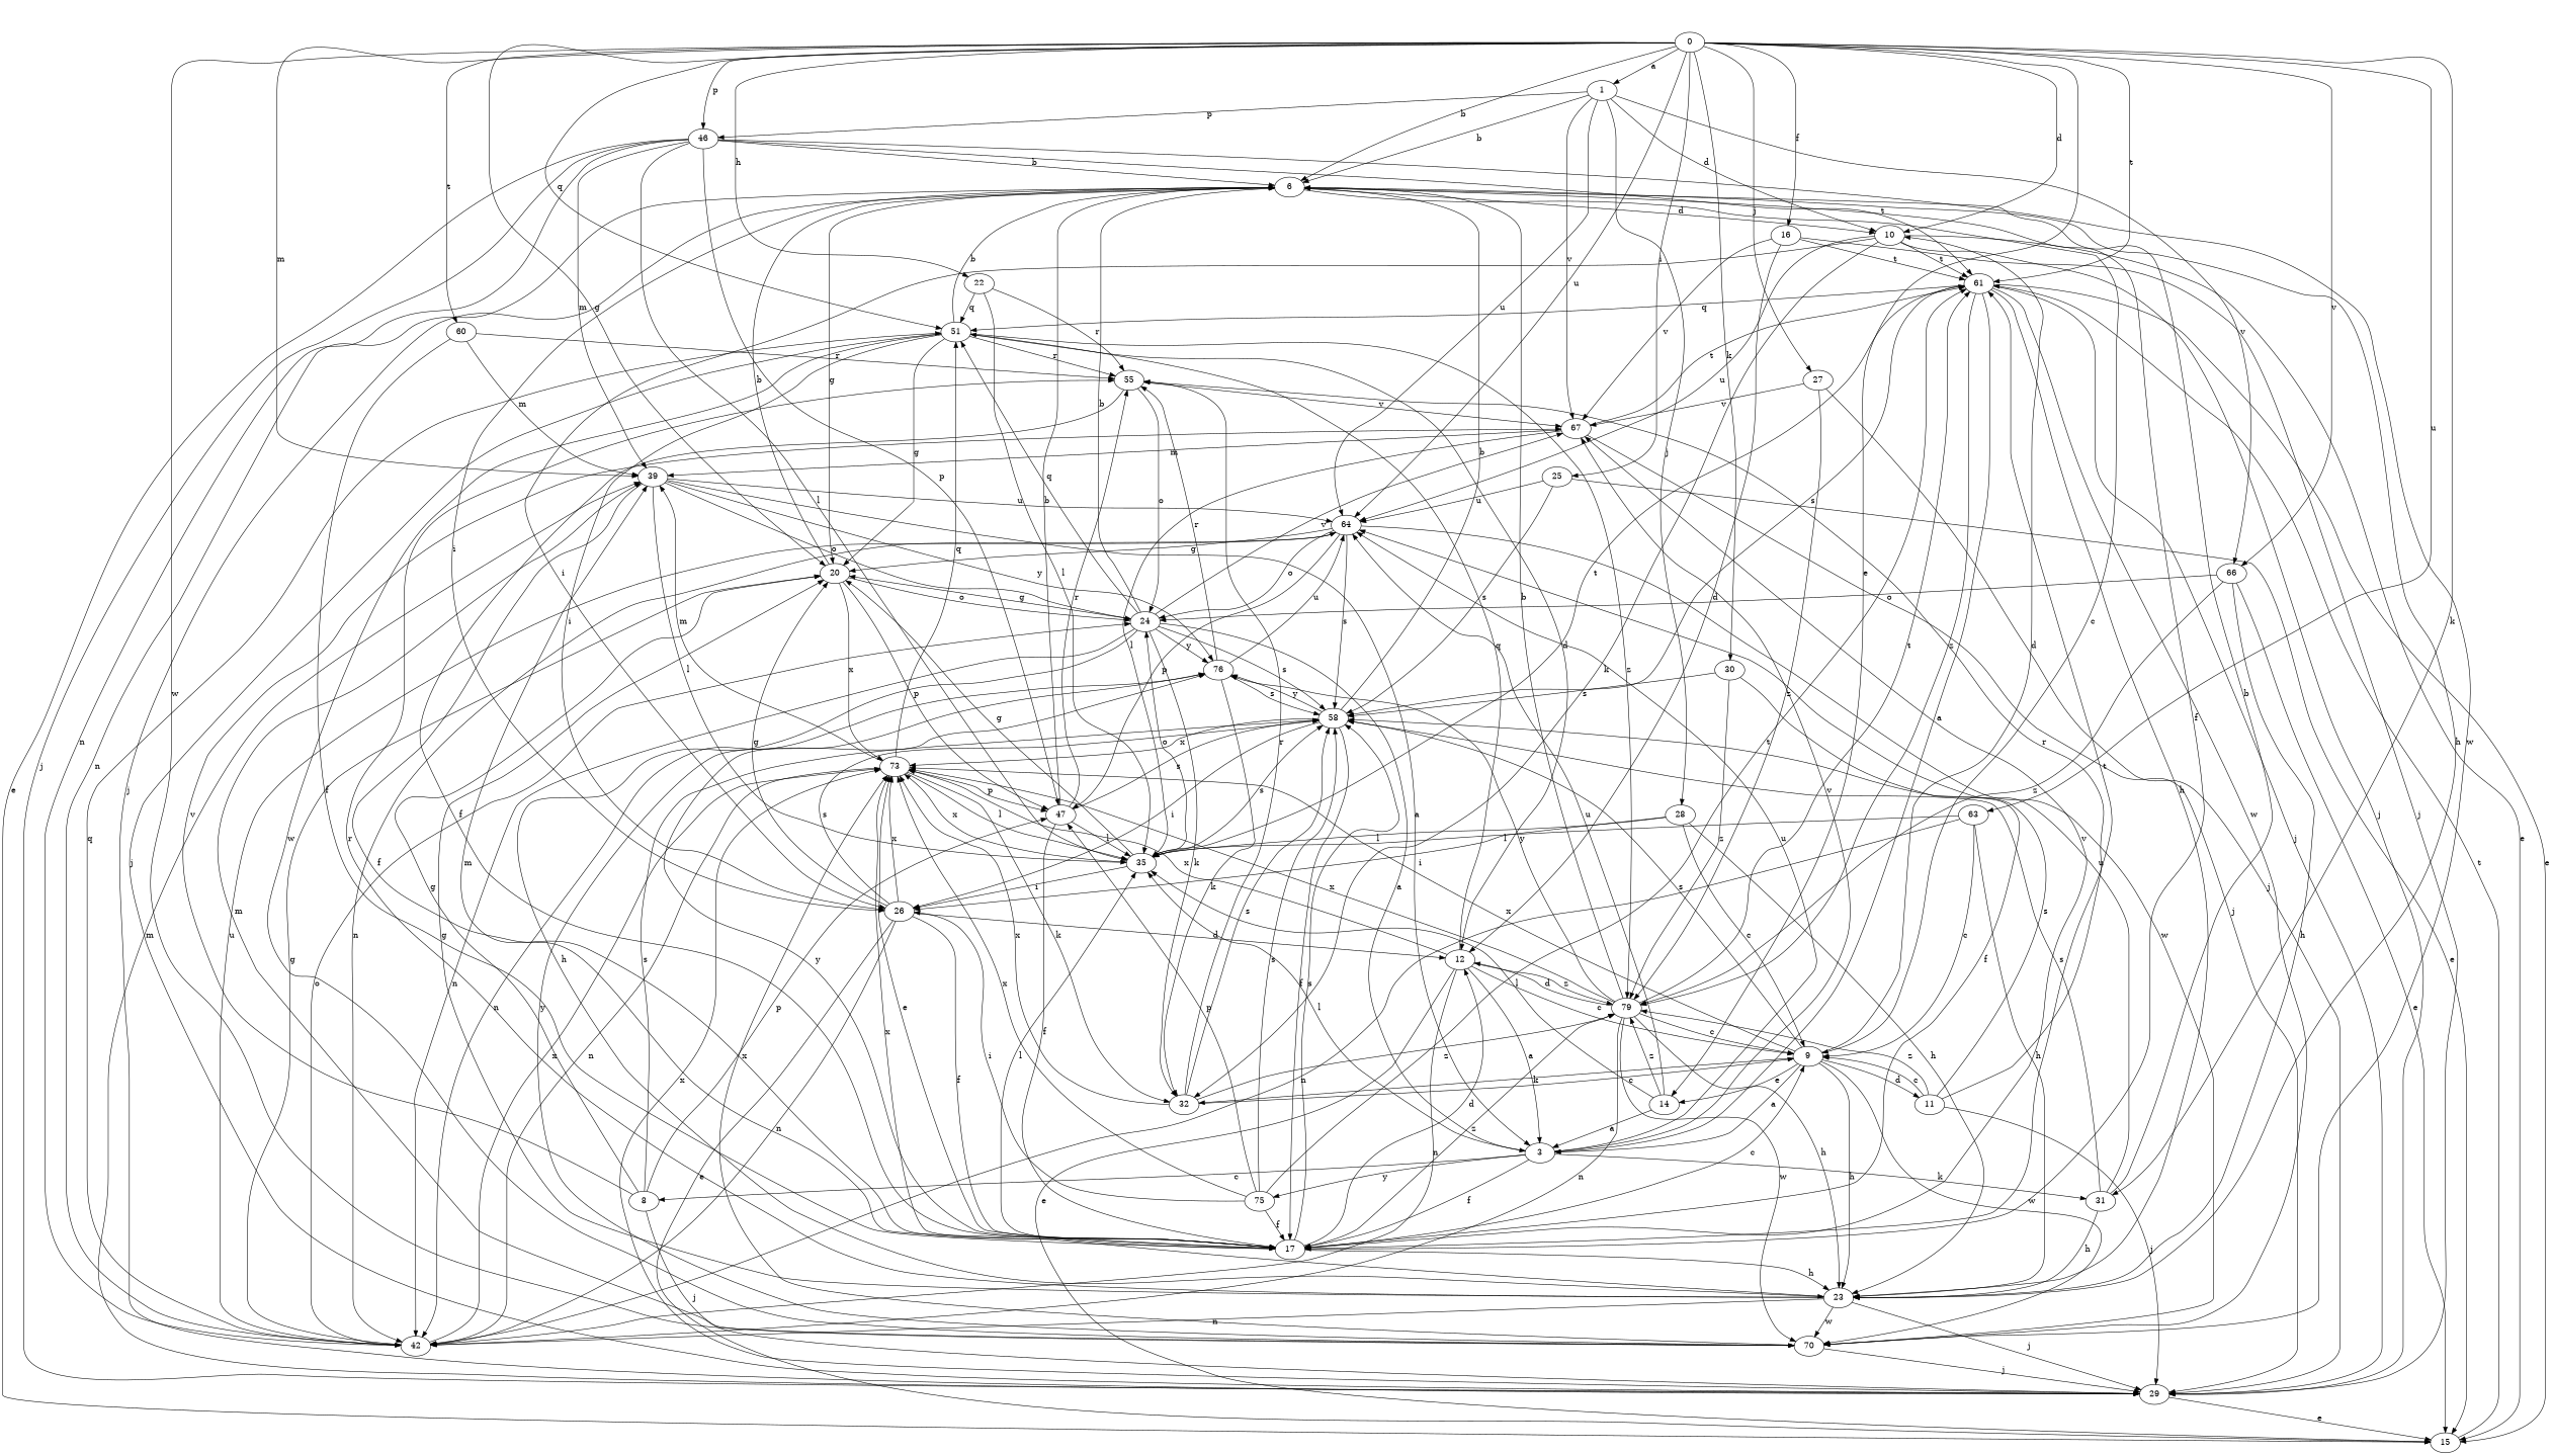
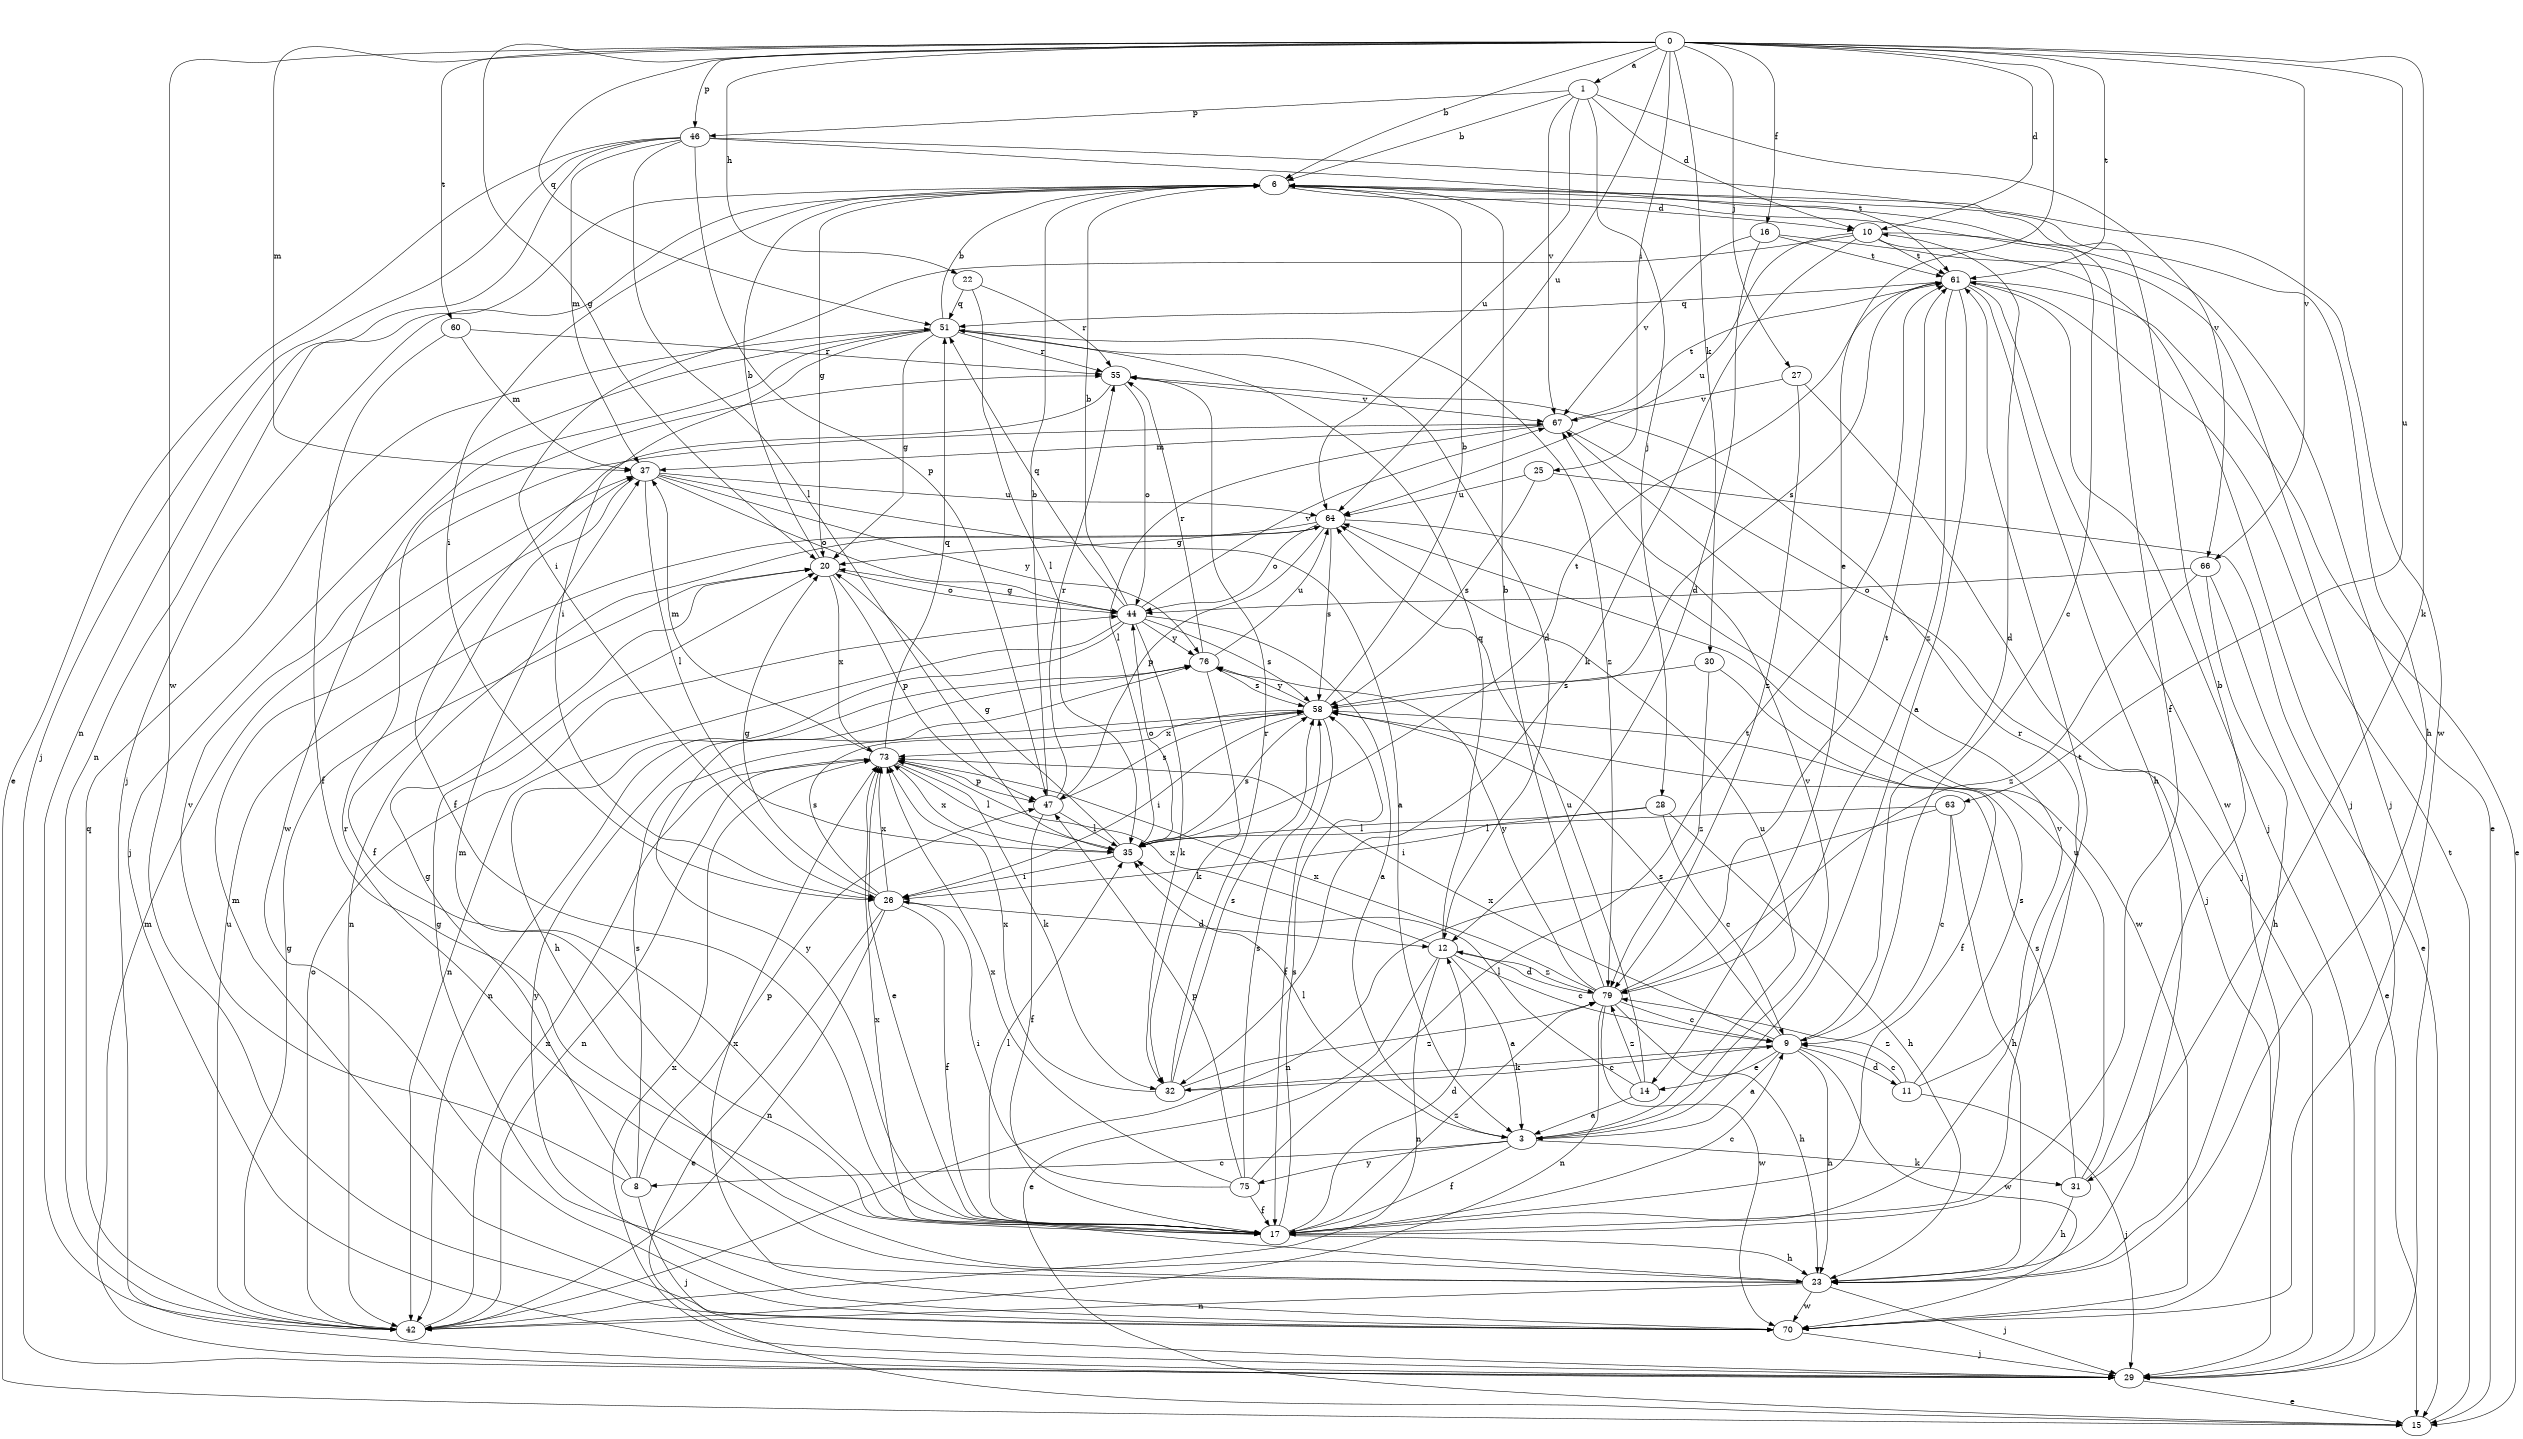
  strict digraph {
    0
    1
    6
    10
    14
    16
    20
    22
    25
    27
    30
    31
-   39
+   39 [label=37]
    46
    51
    60
    61
    63
    64
    66
    70
    28
    67
    17
    9
    23
    26
    29
    42
    32
    15
    3
    35
    79
    12
    47
    73
-   44 [label=24]
+   44
    55
    58
    76
    8
    75
    11
    0 -> 1 [label=a]
    0 -> 6 [label=b]
    0 -> 10 [label=d]
    0 -> 14 [label=e]
    0 -> 16 [label=f]
    0 -> 20 [label=g]
    0 -> 22 [label=h]
    0 -> 25 [label=i]
    0 -> 27 [label=j]
    0 -> 30 [label=k]
    0 -> 31 [label=k]
    0 -> 39 [label=m]
    0 -> 46 [label=p]
    0 -> 51 [label=q]
    0 -> 60 [label=t]
    0 -> 61 [label=t]
    0 -> 63 [label=u]
    0 -> 64 [label=u]
    0 -> 66 [label=v]
    0 -> 70 [label=w]
    1 -> 6 [label=b]
    1 -> 10 [label=d]
    1 -> 46 [label=p]
    1 -> 64 [label=u]
    1 -> 66 [label=v]
    1 -> 28 [label=j]
    1 -> 67 [label=v]
    6 -> 10 [label=d]
    6 -> 20 [label=g]
    6 -> 17 [label=f]
    6 -> 9 [label=c]
    6 -> 23 [label=h]
    6 -> 26 [label=i]
    6 -> 29 [label=j]
    6 -> 42 [label=n]
    10 -> 61 [label=t]
    10 -> 64 [label=u]
    10 -> 26 [label=i]
    10 -> 29 [label=j]
    10 -> 32 [label=k]
    10 -> 15 [label=e]
    14 -> 64 [label=u]
    14 -> 3 [label=a]
    14 -> 35 [label=l]
    14 -> 79 [label=z]
    16 -> 61 [label=t]
    16 -> 67 [label=v]
    16 -> 29 [label=j]
    16 -> 12 [label=d]
    20 -> 6 [label=b]
    20 -> 47 [label=p]
    20 -> 73 [label=x]
    20 -> 44 [label=o]
    22 -> 51 [label=q]
    22 -> 35 [label=l]
    22 -> 55 [label=r]
    25 -> 64 [label=u]
    25 -> 15 [label=e]
    25 -> 58 [label=s]
    27 -> 67 [label=v]
    27 -> 29 [label=j]
    27 -> 79 [label=z]
    30 -> 17 [label=f]
    30 -> 79 [label=z]
    30 -> 58 [label=s]
    31 -> 6 [label=b]
    31 -> 64 [label=u]
    31 -> 23 [label=h]
    31 -> 58 [label=s]
    39 -> 64 [label=u]
    39 -> 17 [label=f]
    39 -> 3 [label=a]
    39 -> 35 [label=l]
    39 -> 44 [label=o]
    39 -> 76 [label=y]
-   46 -> 6 [label=b]
    46 -> 39 [label=m]
    46 -> 61 [label=t]
    46 -> 70 [label=w]
    46 -> 29 [label=j]
    46 -> 42 [label=n]
    46 -> 15 [label=e]
    46 -> 35 [label=l]
    46 -> 47 [label=p]
    51 -> 6 [label=b]
    51 -> 20 [label=g]
    51 -> 70 [label=w]
    51 -> 26 [label=i]
    51 -> 29 [label=j]
    51 -> 79 [label=z]
    51 -> 12 [label=d]
    51 -> 55 [label=r]
    60 -> 39 [label=m]
    60 -> 17 [label=f]
    60 -> 55 [label=r]
    61 -> 51 [label=q]
    61 -> 70 [label=w]
    61 -> 23 [label=h]
    61 -> 29 [label=j]
    61 -> 15 [label=e]
    61 -> 3 [label=a]
    61 -> 79 [label=z]
    61 -> 58 [label=s]
    63 -> 9 [label=c]
    63 -> 23 [label=h]
    63 -> 42 [label=n]
    63 -> 35 [label=l]
    64 -> 20 [label=g]
    64 -> 70 [label=w]
    64 -> 42 [label=n]
    64 -> 47 [label=p]
    64 -> 44 [label=o]
    64 -> 58 [label=s]
    66 -> 23 [label=h]
    66 -> 15 [label=e]
    66 -> 79 [label=z]
    66 -> 44 [label=o]
    70 -> 39 [label=m]
    70 -> 29 [label=j]
    70 -> 73 [label=x]
    70 -> 76 [label=y]
    28 -> 9 [label=c]
    28 -> 23 [label=h]
    28 -> 26 [label=i]
    28 -> 35 [label=l]
    67 -> 39 [label=m]
    67 -> 61 [label=t]
    67 -> 29 [label=j]
    67 -> 35 [label=l]
    17 -> 39 [label=m]
    17 -> 61 [label=t]
    17 -> 67 [label=v]
    17 -> 9 [label=c]
    17 -> 23 [label=h]
    17 -> 35 [label=l]
    17 -> 79 [label=z]
    17 -> 12 [label=d]
    17 -> 73 [label=e]
    17 -> 58 [label=s]
    17 -> 76 [label=y]
    9 -> 10 [label=d]
    9 -> 14 [label=e]
    9 -> 70 [label=w]
    9 -> 23 [label=h]
    9 -> 32 [label=k]
    9 -> 3 [label=a]
    9 -> 73 [label=x]
    9 -> 58 [label=s]
    9 -> 11 [label=d]
    23 -> 20 [label=g]
    23 -> 70 [label=w]
    23 -> 29 [label=j]
    23 -> 42 [label=n]
    23 -> 73 [label=x]
    23 -> 55 [label=r]
    26 -> 20 [label=g]
    26 -> 17 [label=f]
    26 -> 42 [label=n]
    26 -> 15 [label=e]
    26 -> 12 [label=d]
    26 -> 73 [label=x]
    26 -> 58 [label=s]
    29 -> 39 [label=m]
    29 -> 15 [label=e]
    29 -> 73 [label=x]
    42 -> 20 [label=g]
    42 -> 51 [label=q]
    42 -> 64 [label=u]
    42 -> 73 [label=x]
    42 -> 44 [label=o]
    32 -> 9 [label=c]
    32 -> 79 [label=z]
    32 -> 73 [label=x]
    32 -> 55 [label=r]
    32 -> 58 [label=s]
    15 -> 61 [label=t]
    3 -> 31 [label=k]
    3 -> 64 [label=u]
    3 -> 67 [label=v]
    3 -> 17 [label=f]
    3 -> 35 [label=l]
    3 -> 8 [label=c]
    3 -> 75 [label=y]
    35 -> 20 [label=g]
    35 -> 61 [label=t]
    35 -> 26 [label=i]
    35 -> 73 [label=x]
    35 -> 44 [label=o]
    35 -> 58 [label=s]
    79 -> 6 [label=b]
    79 -> 61 [label=t]
    79 -> 70 [label=w]
    79 -> 9 [label=c]
    79 -> 23 [label=h]
    79 -> 42 [label=n]
    79 -> 12 [label=d]
    79 -> 73 [label=x]
    79 -> 76 [label=y]
    12 -> 51 [label=q]
    12 -> 9 [label=c]
    12 -> 42 [label=n]
    12 -> 15 [label=e]
    12 -> 3 [label=a]
    12 -> 79 [label=z]
    12 -> 73 [label=x]
    47 -> 6 [label=b]
    47 -> 17 [label=f]
    47 -> 35 [label=l]
    47 -> 55 [label=r]
    47 -> 58 [label=s]
    73 -> 39 [label=m]
    73 -> 51 [label=q]
    73 -> 42 [label=n]
    73 -> 32 [label=k]
    73 -> 35 [label=l]
    73 -> 47 [label=p]
    44 -> 6 [label=b]
    44 -> 20 [label=g]
    44 -> 51 [label=q]
    44 -> 67 [label=v]
    44 -> 23 [label=h]
    44 -> 42 [label=n]
    44 -> 32 [label=k]
    44 -> 3 [label=a]
    44 -> 58 [label=s]
    44 -> 76 [label=y]
    55 -> 67 [label=v]
    55 -> 17 [label=f]
    55 -> 44 [label=o]
    58 -> 6 [label=b]
    58 -> 17 [label=f]
    58 -> 26 [label=i]
    58 -> 73 [label=x]
    58 -> 76 [label=y]
    76 -> 64 [label=u]
    76 -> 42 [label=n]
    76 -> 32 [label=k]
    76 -> 55 [label=r]
    76 -> 58 [label=s]
    8 -> 20 [label=g]
    8 -> 67 [label=v]
    8 -> 29 [label=j]
    8 -> 47 [label=p]
    8 -> 58 [label=s]
    75 -> 61 [label=t]
    75 -> 17 [label=f]
    75 -> 26 [label=i]
    75 -> 47 [label=p]
    75 -> 73 [label=x]
    75 -> 58 [label=s]
    11 -> 9 [label=c]
    11 -> 29 [label=j]
    11 -> 79 [label=z]
    11 -> 55 [label=r]
    11 -> 58 [label=s]
  }
